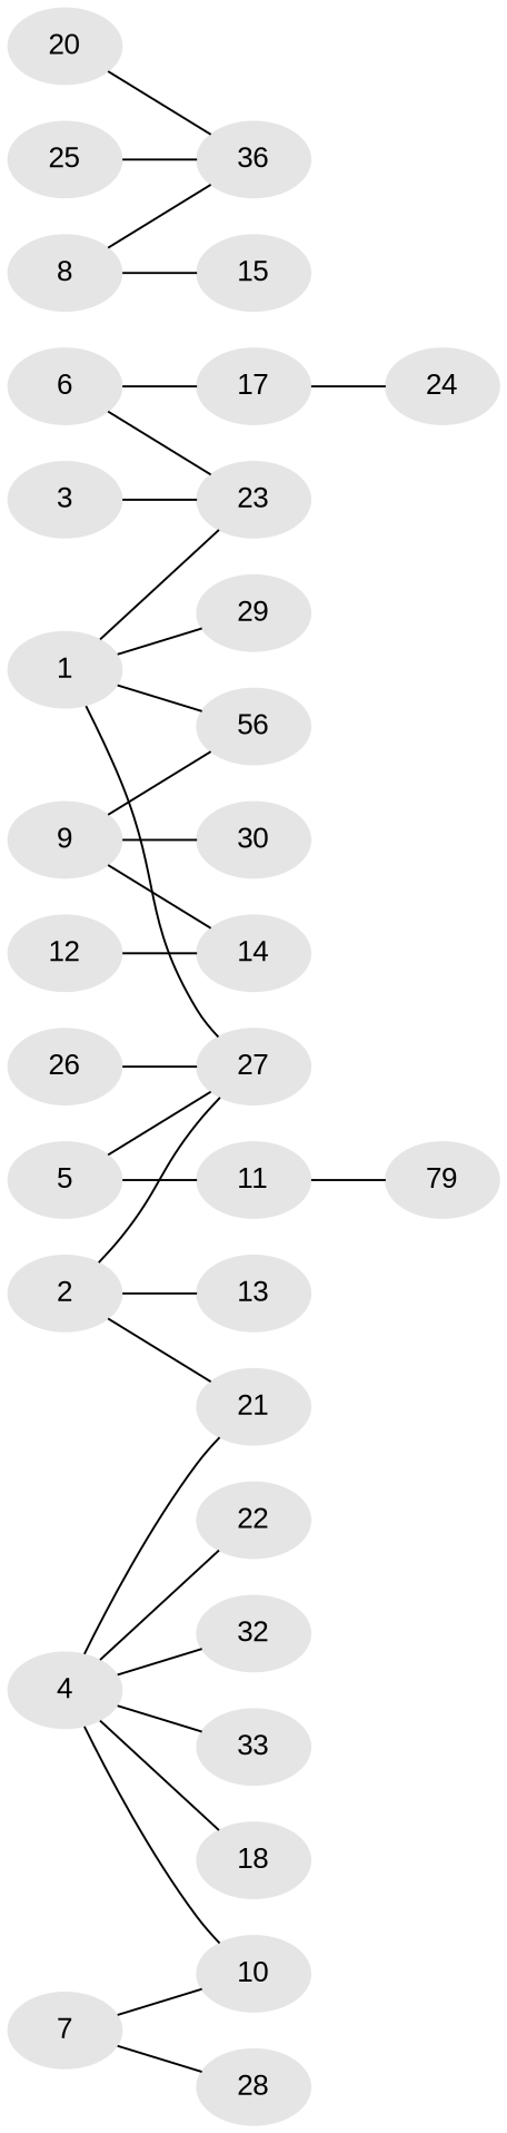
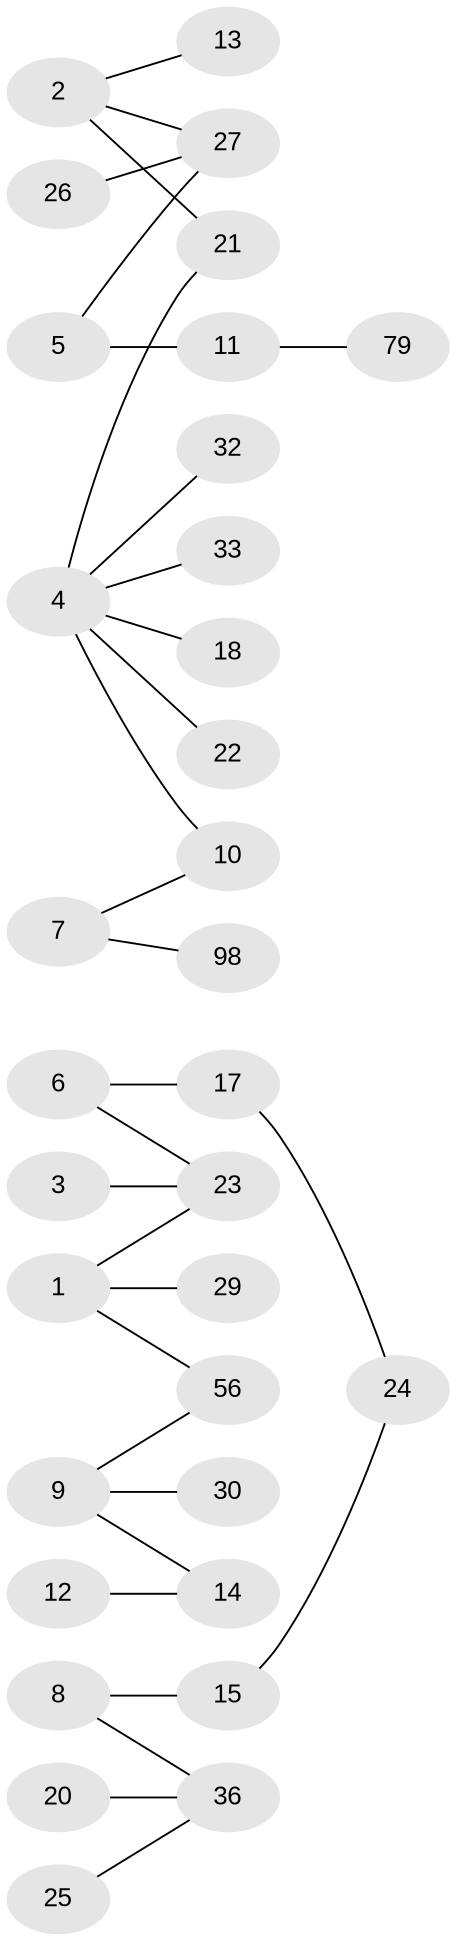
  graph {
    fontname="Liberation Sans"
    rankdir=LR
    node [color=gray90 fontname="Liberation Sans" style=filled]
    edge [fontname="Liberation Sans" weight=1.0]
    n1 [label=56]
    1
    23
    27
    29
    2
    13
    21
    3
    4
    18
    22
    32
    33
    10
    5
    11
    n18 [label=79]
    6
    17
    24
    7
-   28
+   28 [label=98]
    n24 [label=36]
    8
    15
    9
    14
    30
    12
    20
    25
    26
    1 -- n1
    1 -- 23
-   1 -- 27
    1 -- 29
    2 -- 27
    2 -- 13
    2 -- 21
    3 -- 23
    4 -- 21
    4 -- 18
    4 -- 22
    4 -- 32
    4 -- 33
    4 -- 10
    5 -- 27
    5 -- 11
    11 -- n18
    6 -- 23
    6 -- 17
    17 -- 24
    7 -- 10
    7 -- 28
    8 -- n24
    8 -- 15
+   15 -- 24
    9 -- n1
    9 -- 14
    9 -- 30
    12 -- 14
    20 -- n24
    25 -- n24
    26 -- 27
  }
